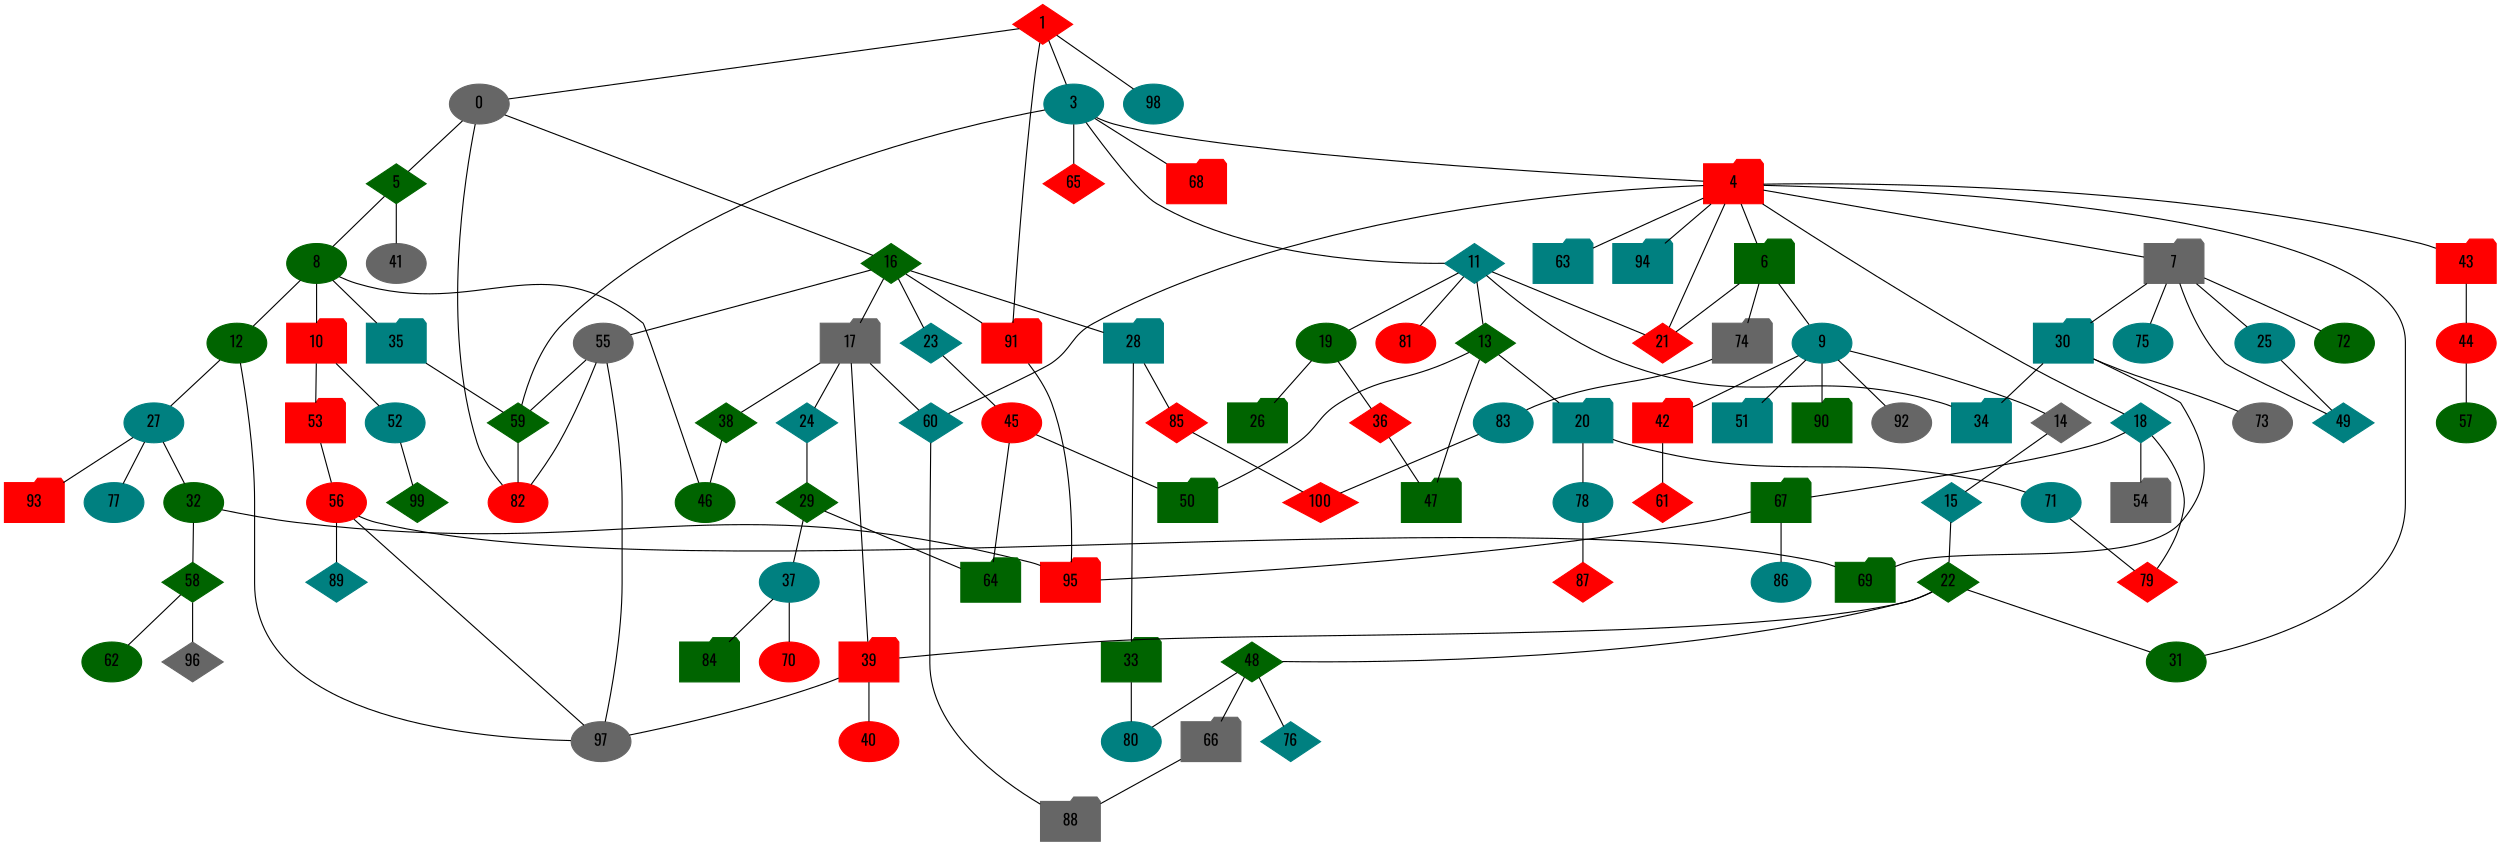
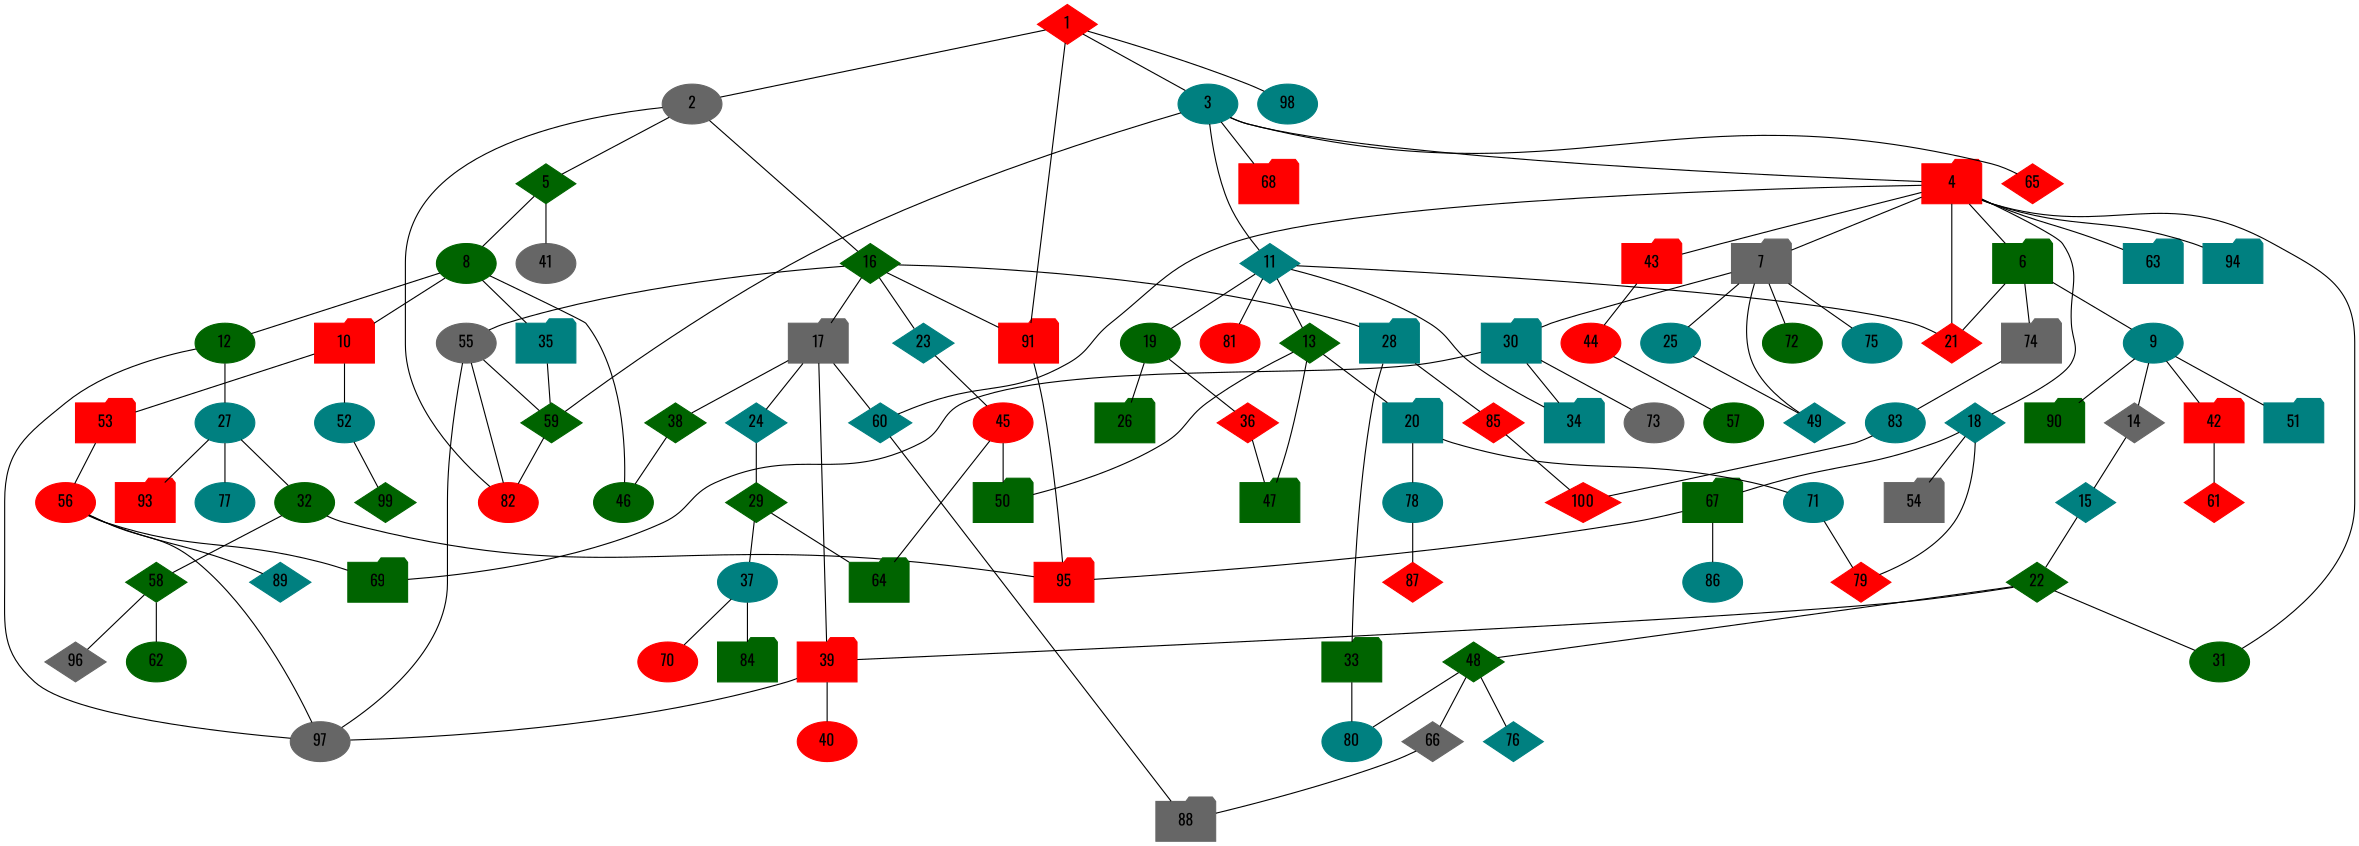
  graph {
    fontname=Oswald
    node [color=teal fontname=Oswald shape=ellipse style=filled]
    edge [fontname=Oswald]
    1 [color=red shape=diamond]
-   2 [color=gray40 label=0]
+   2 [color=gray40]
    3
    91 [color=red shape=folder]
    98
    5 [color=darkgreen shape=diamond]
    16 [color=darkgreen shape=diamond]
    82 [color=red]
    4 [color=red shape=folder]
    11 [shape=diamond]
    59 [color=darkgreen shape=diamond]
    65 [color=red shape=diamond]
    68 [color=red shape=folder]
    95 [color=red shape=folder]
    8 [color=darkgreen]
    41 [color=gray40]
    17 [color=gray40 shape=folder]
    23 [shape=diamond]
    28 [shape=folder]
    55 [color=gray40]
    6 [color=darkgreen shape=folder]
    7 [color=gray40 shape=folder]
    18 [shape=diamond]
    21 [color=red shape=diamond]
    31 [color=darkgreen]
    43 [color=red shape=folder]
    60 [shape=diamond]
    63 [shape=folder]
    94 [shape=folder]
    13 [color=darkgreen shape=diamond]
    19 [color=darkgreen]
    34 [shape=folder]
    81 [color=red]
    9
    74 [color=gray40 shape=folder]
    25
    30 [shape=folder]
    49 [shape=diamond]
    72 [color=darkgreen]
    75
    54 [color=gray40 shape=folder]
    67 [color=darkgreen shape=folder]
    79 [color=red shape=diamond]
    44 [color=red]
    88 [color=gray40 shape=folder]
    10 [color=red shape=folder]
    12 [color=darkgreen]
    35 [shape=folder]
    46 [color=darkgreen]
    14 [color=gray40 shape=diamond]
    42 [color=red shape=folder]
    51 [shape=folder]
    90 [color=darkgreen shape=folder]
-   92 [color=gray40]
    83
    69 [color=darkgreen shape=folder]
    73 [color=gray40]
    52
    53 [color=red shape=folder]
    27
    97 [color=gray40]
    15 [shape=diamond]
    61 [color=red shape=diamond]
    99 [color=darkgreen shape=diamond]
    56 [color=red]
    20 [shape=folder]
    47 [color=darkgreen shape=folder]
    50 [color=darkgreen shape=folder]
    26 [color=darkgreen shape=folder]
    36 [color=red shape=diamond]
    32 [color=darkgreen]
    77
    93 [color=red shape=folder]
    71
    78
    22 [color=darkgreen shape=diamond]
    39 [color=red shape=folder]
    48 [color=darkgreen shape=diamond]
    24 [shape=diamond]
    38 [color=darkgreen shape=diamond]
    45 [color=red]
    33 [color=darkgreen shape=folder]
    85 [color=red shape=diamond]
    29 [color=darkgreen shape=diamond]
    40 [color=red]
    86
    87 [color=red shape=diamond]
    80
-   66 [color=gray40 shape=folder]
+   66 [color=gray40 shape=diamond]
    76 [shape=diamond]
    64 [color=darkgreen shape=folder]
    37
    58 [color=darkgreen shape=diamond]
    100 [color=red shape=diamond]
    70 [color=red]
    84 [color=darkgreen shape=folder]
    62 [color=darkgreen]
    96 [color=gray40 shape=diamond]
    57 [color=darkgreen]
    89 [shape=diamond]
    1 -- 2
    1 -- 3
    1 -- 91
    1 -- 98
    2 -- 5
    2 -- 16
    2 -- 82
    3 -- 4
    3 -- 11
    3 -- 59
    3 -- 65
    3 -- 68
    91 -- 95
    5 -- 8
    5 -- 41
    16 -- 91
    16 -- 17
    16 -- 23
    16 -- 28
    16 -- 55
    4 -- 6
    4 -- 7
    4 -- 18
    4 -- 21
    4 -- 31
    4 -- 43
    4 -- 60
    4 -- 63
    4 -- 94
    11 -- 21
    11 -- 13
    11 -- 19
    11 -- 34
    11 -- 81
    59 -- 82
    8 -- 10
    8 -- 12
    8 -- 35
    8 -- 46
    17 -- 60
    17 -- 39
    17 -- 24
    17 -- 38
    23 -- 45
    28 -- 33
    28 -- 85
    55 -- 82
    55 -- 59
    55 -- 97
    6 -- 21
    6 -- 9
    6 -- 74
    7 -- 25
    7 -- 30
    7 -- 49
    7 -- 72
    7 -- 75
    18 -- 54
    18 -- 67
    18 -- 79
    43 -- 44
    60 -- 88
    13 -- 20
    13 -- 47
    13 -- 50
    19 -- 26
    19 -- 36
    9 -- 14
    9 -- 42
    9 -- 51
    9 -- 90
-   9 -- 92
    74 -- 83
    25 -- 49
    30 -- 34
    30 -- 69
    30 -- 73
    67 -- 95
    67 -- 86
    44 -- 57
    10 -- 52
    10 -- 53
    12 -- 27
    12 -- 97
    35 -- 59
    14 -- 15
    42 -- 61
    83 -- 100
    52 -- 99
    53 -- 56
    27 -- 32
    27 -- 77
    27 -- 93
    15 -- 22
    56 -- 69
    56 -- 97
    56 -- 89
    20 -- 71
    20 -- 78
    36 -- 47
    32 -- 95
    32 -- 58
    71 -- 79
    78 -- 87
    22 -- 31
    22 -- 39
    22 -- 48
    39 -- 97
    39 -- 40
    48 -- 80
    48 -- 66
    48 -- 76
    24 -- 29
    38 -- 46
    45 -- 50
    45 -- 64
    33 -- 80
    85 -- 100
    29 -- 64
    29 -- 37
    66 -- 88
    37 -- 70
    37 -- 84
    58 -- 62
    58 -- 96
  }
